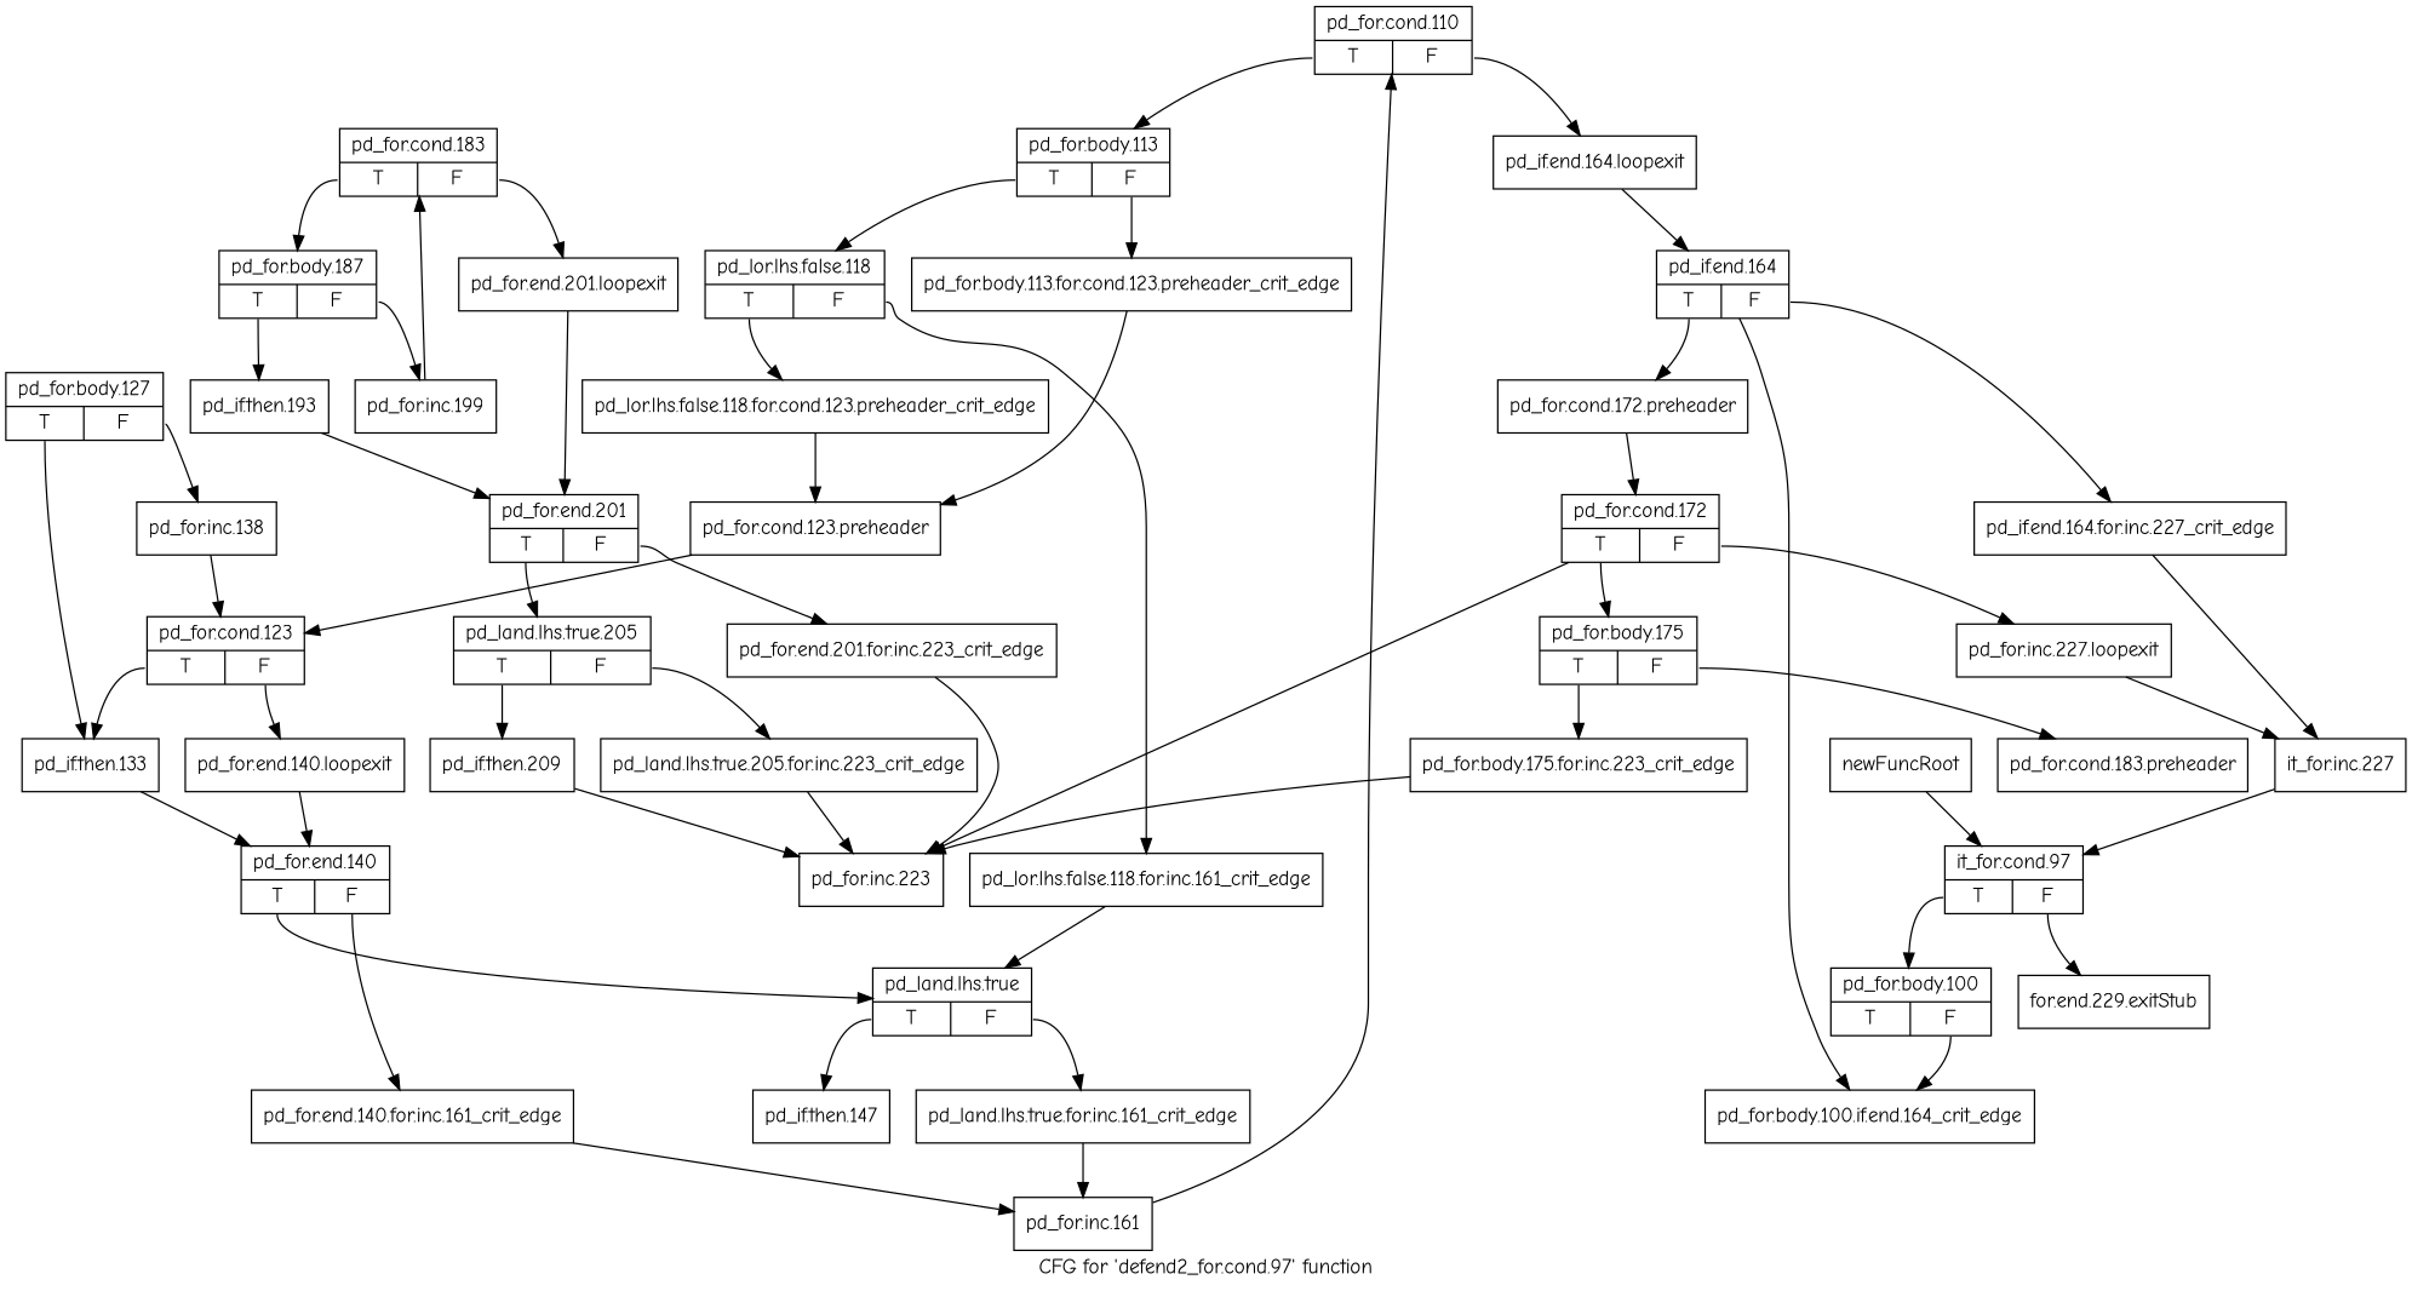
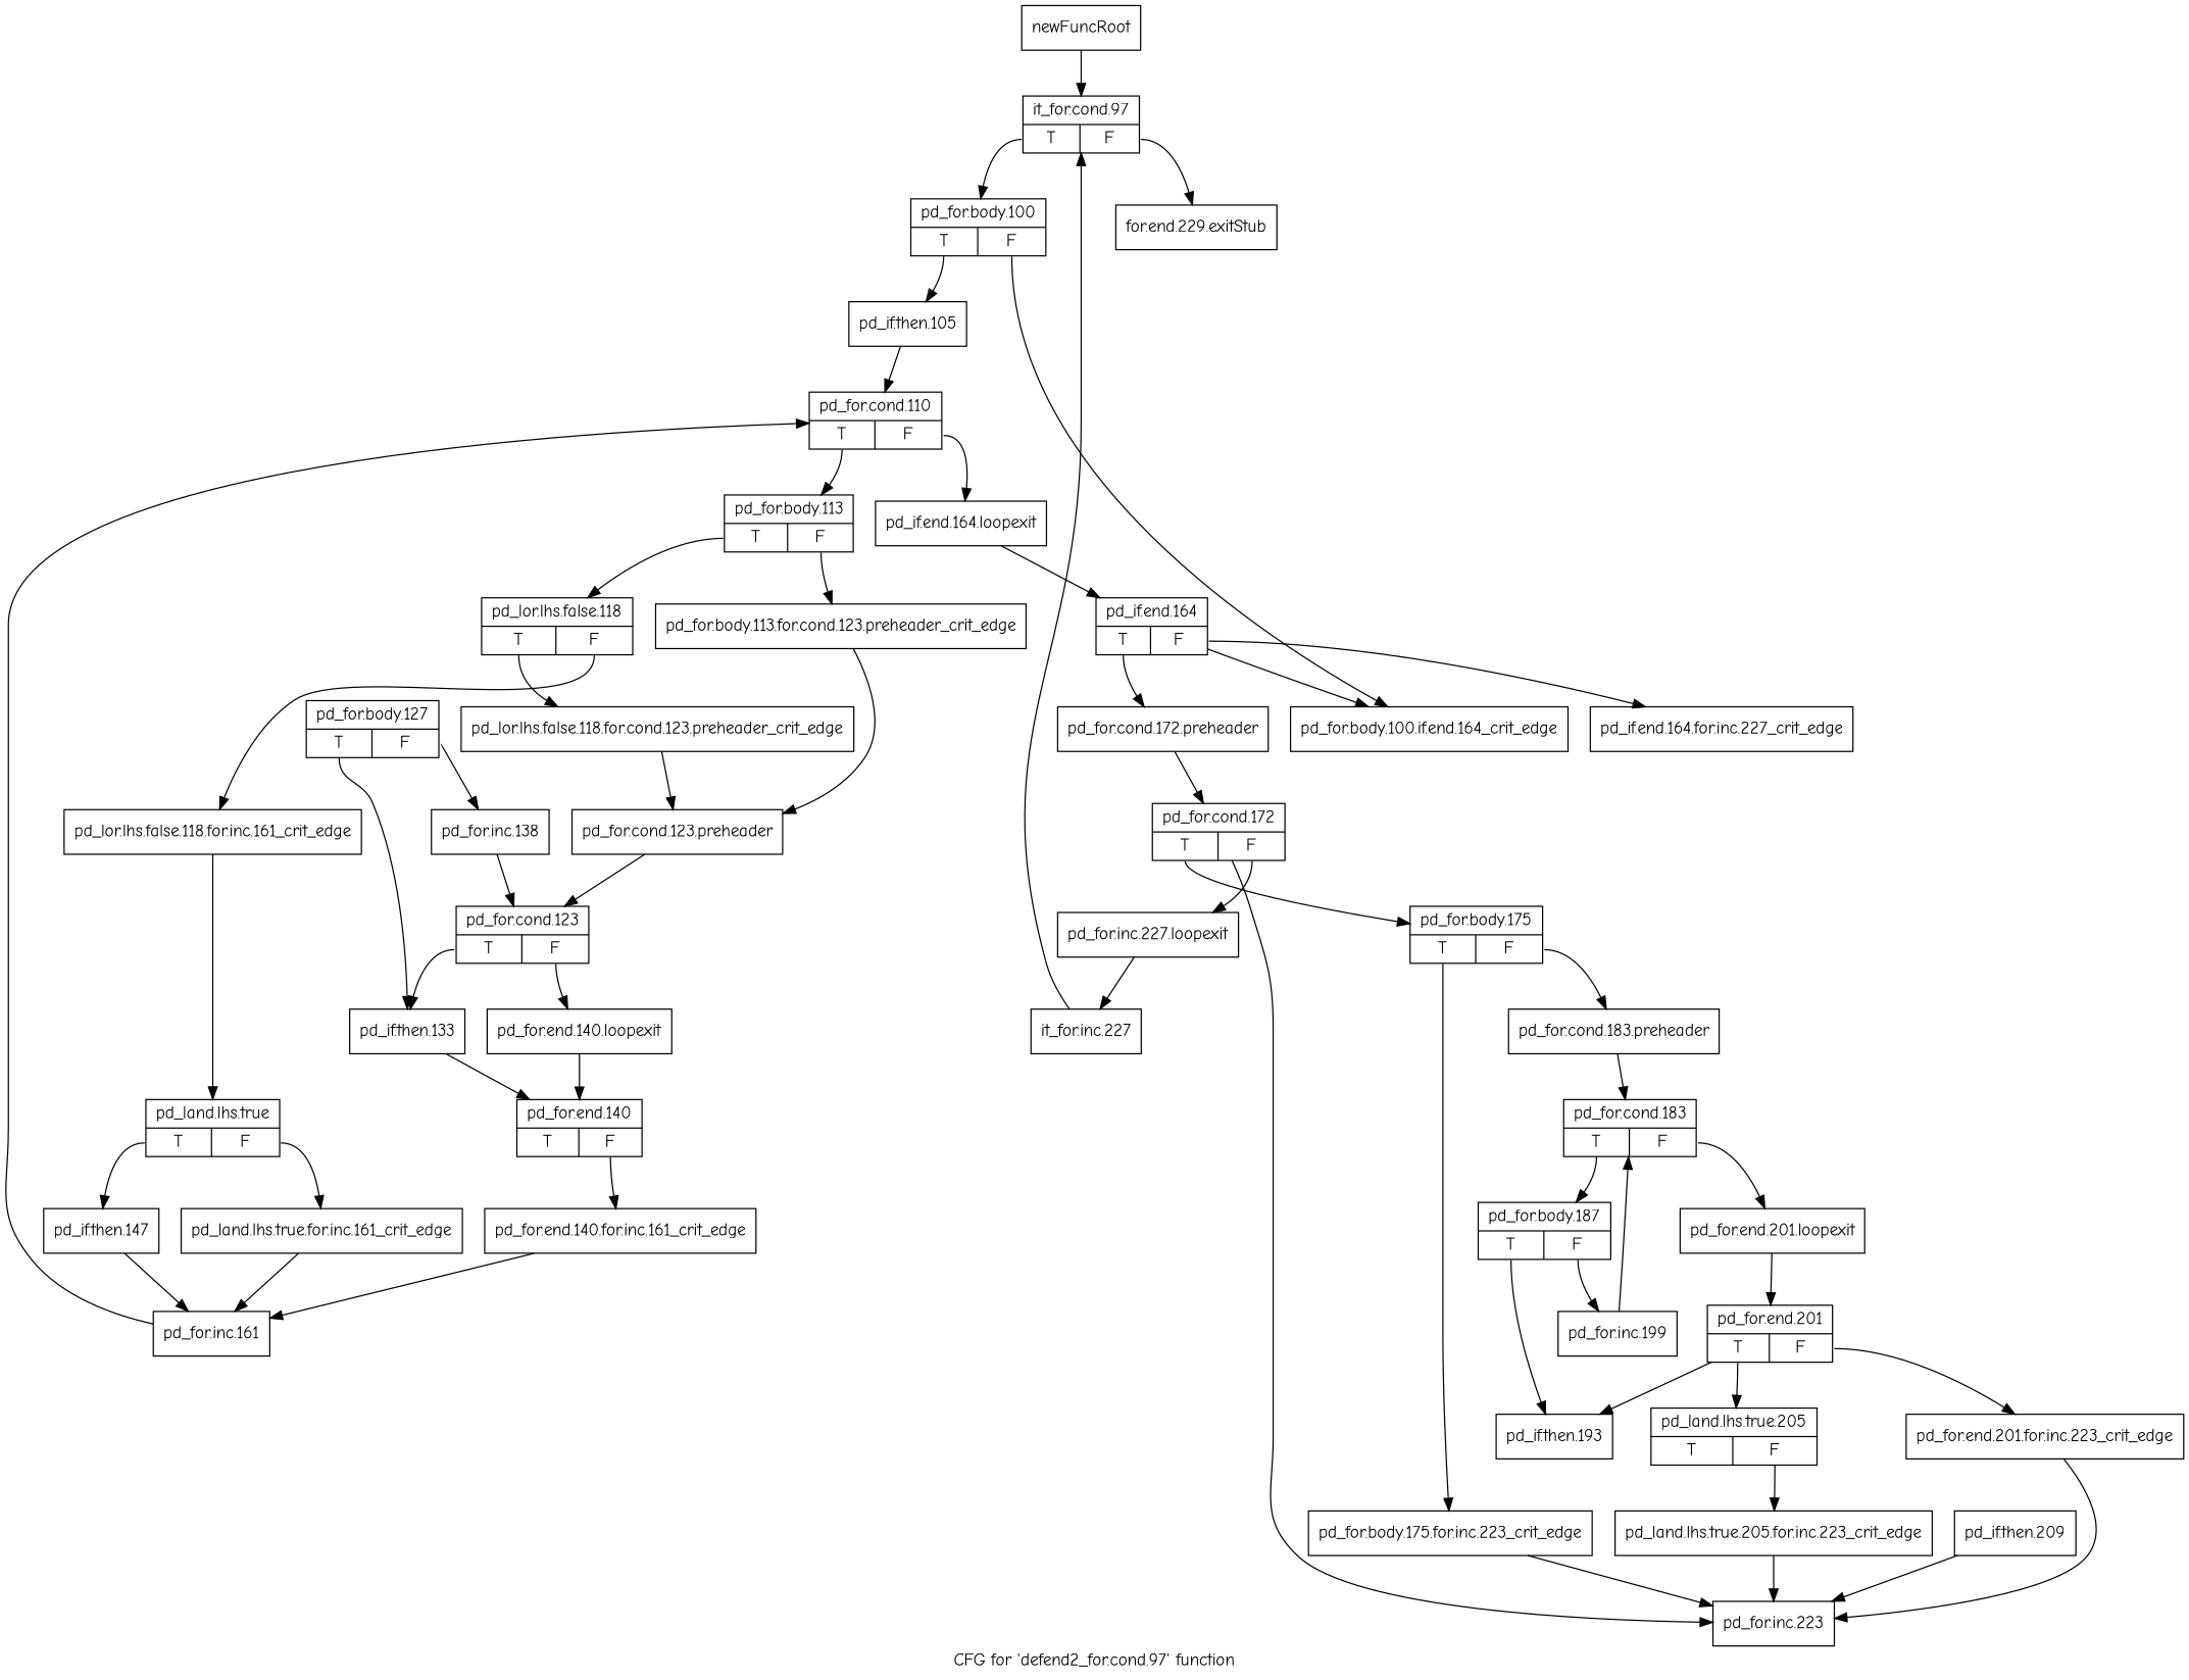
  digraph {
    fontname="Comic Neue"
    label="CFG for 'defend2_for.cond.97' function"
    node [fontname="Comic Neue" shape=record]
    edge [fontname="Comic Neue"]
    n1 [label="{newFuncRoot}"]
    n2 [label="{it_for.cond.97|{<s0>T|<s1>F}}"]
    n3 [label="{for.end.229.exitStub}"]
    n4 [label="{pd_for.body.100|{<s0>T|<s1>F}}"]
+   n5 [label="{pd_if.then.105}"]
    n6 [label="{pd_for.body.100.if.end.164_crit_edge}"]
    n7 [label="{pd_for.cond.110|{<s0>T|<s1>F}}"]
    n8 [label="{pd_for.body.113|{<s0>T|<s1>F}}"]
    n9 [label="{pd_if.end.164.loopexit}"]
    n10 [label="{pd_if.end.164|{<s0>T|<s1>F}}"]
    n11 [label="{pd_for.cond.172.preheader}"]
    n12 [label="{pd_if.end.164.for.inc.227_crit_edge}"]
    n13 [label="{pd_for.cond.172|{<s0>T|<s1>F}}"]
    n14 [label="{it_for.inc.227}"]
    n15 [label="{pd_lor.lhs.false.118|{<s0>T|<s1>F}}"]
    n16 [label="{pd_for.body.113.for.cond.123.preheader_crit_edge}"]
    n17 [label="{pd_lor.lhs.false.118.for.cond.123.preheader_crit_edge}"]
    n18 [label="{pd_lor.lhs.false.118.for.inc.161_crit_edge}"]
    n19 [label="{pd_for.cond.123.preheader}"]
    n20 [label="{pd_for.body.175|{<s0>T|<s1>F}}"]
    n21 [label="{pd_for.inc.227.loopexit}"]
    n22 [label="{pd_for.inc.223}"]
    n23 [label="{pd_for.body.175.for.inc.223_crit_edge}"]
    n24 [label="{pd_for.cond.183.preheader}"]
    n25 [label="{pd_for.cond.183|{<s0>T|<s1>F}}"]
    n26 [label="{pd_for.body.187|{<s0>T|<s1>F}}"]
    n27 [label="{pd_for.end.201.loopexit}"]
    n28 [label="{pd_if.then.193}"]
    n29 [label="{pd_for.inc.199}"]
    n30 [label="{pd_for.end.201|{<s0>T|<s1>F}}"]
    n31 [label="{pd_land.lhs.true.205|{<s0>T|<s1>F}}"]
    n32 [label="{pd_for.end.201.for.inc.223_crit_edge}"]
    n33 [label="{pd_if.then.209}"]
    n34 [label="{pd_land.lhs.true.205.for.inc.223_crit_edge}"]
    n35 [label="{pd_land.lhs.true|{<s0>T|<s1>F}}"]
    n36 [label="{pd_for.cond.123|{<s0>T|<s1>F}}"]
    n37 [label="{pd_for.end.140.loopexit}"]
    n38 [label="{pd_if.then.133}"]
    n39 [label="{pd_for.inc.161}"]
    n40 [label="{pd_for.body.127|{<s0>T|<s1>F}}"]
    n41 [label="{pd_for.inc.138}"]
    n42 [label="{pd_for.end.140|{<s0>T|<s1>F}}"]
    n43 [label="{pd_for.end.140.for.inc.161_crit_edge}"]
    n44 [label="{pd_if.then.147}"]
    n45 [label="{pd_land.lhs.true.for.inc.161_crit_edge}"]
    n1 -> n2
    n2 -> n3 [tailport=s1]
    n2 -> n4 [tailport=s0]
+   n4 -> n5 [tailport=s0]
    n4 -> n6 [tailport=s1]
+   n5 -> n7
    n7 -> n8 [tailport=s0]
    n7 -> n9 [tailport=s1]
    n8 -> n15 [tailport=s0]
    n8 -> n16 [tailport=s1]
    n9 -> n10
    n10 -> n6
    n10 -> n11 [tailport=s0]
    n10 -> n12 [tailport=s1]
    n11 -> n13
-   n12 -> n14
    n13 -> n20 [tailport=s0]
    n13 -> n21 [tailport=s1]
    n13 -> n22
    n14 -> n2
    n15 -> n17 [tailport=s0]
    n15 -> n18 [tailport=s1]
    n16 -> n19
    n17 -> n19
    n18 -> n35
    n19 -> n36
    n20 -> n23 [tailport=s0]
    n20 -> n24 [tailport=s1]
    n21 -> n14
    n23 -> n22
+   n24 -> n25
    n25 -> n26 [tailport=s0]
    n25 -> n27 [tailport=s1]
    n26 -> n28 [tailport=s0]
    n26 -> n29 [tailport=s1]
    n27 -> n30
-   n28 -> n30
+   n30 -> n28
    n29 -> n25
    n30 -> n31 [tailport=s0]
    n30 -> n32 [tailport=s1]
-   n31 -> n33 [tailport=s0]
    n31 -> n34 [tailport=s1]
    n32 -> n22
    n33 -> n22
    n34 -> n22
    n35 -> n44 [tailport=s0]
    n35 -> n45 [tailport=s1]
    n36 -> n37 [tailport=s1]
    n36 -> n38 [tailport=s0]
    n37 -> n42
    n38 -> n42
    n39 -> n7
    n40 -> n38 [tailport=s0]
    n40 -> n41 [tailport=s1]
    n41 -> n36
-   n42 -> n35 [tailport=s0]
    n42 -> n43 [tailport=s1]
    n43 -> n39
+   n44 -> n39
    n45 -> n39
  }
